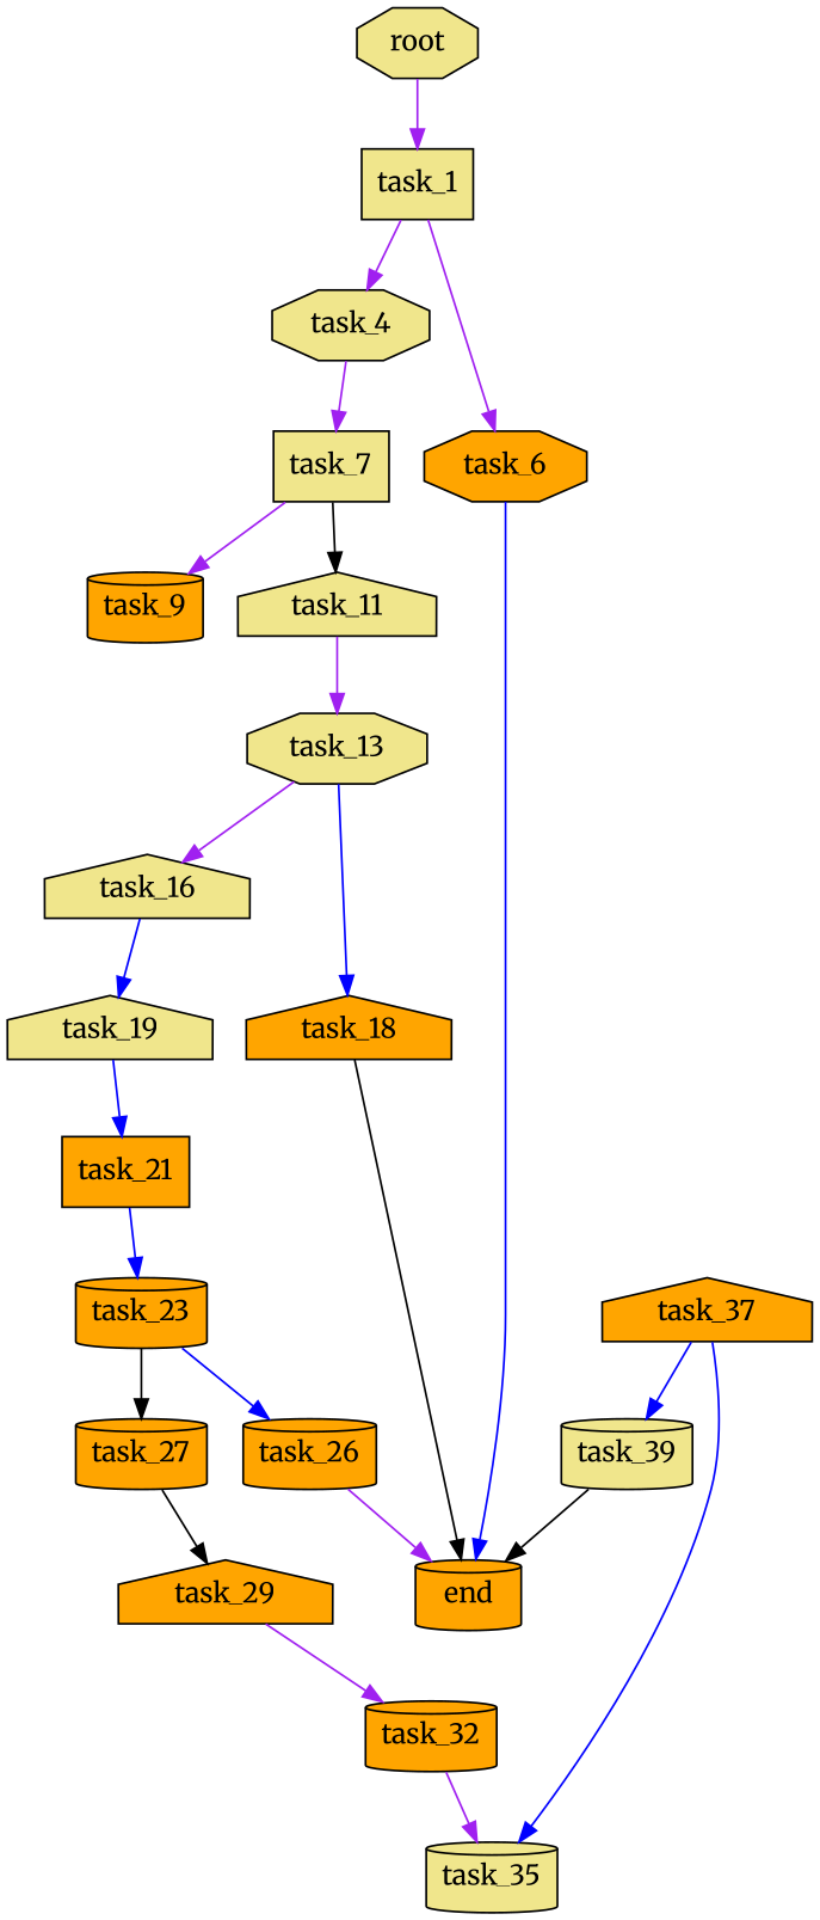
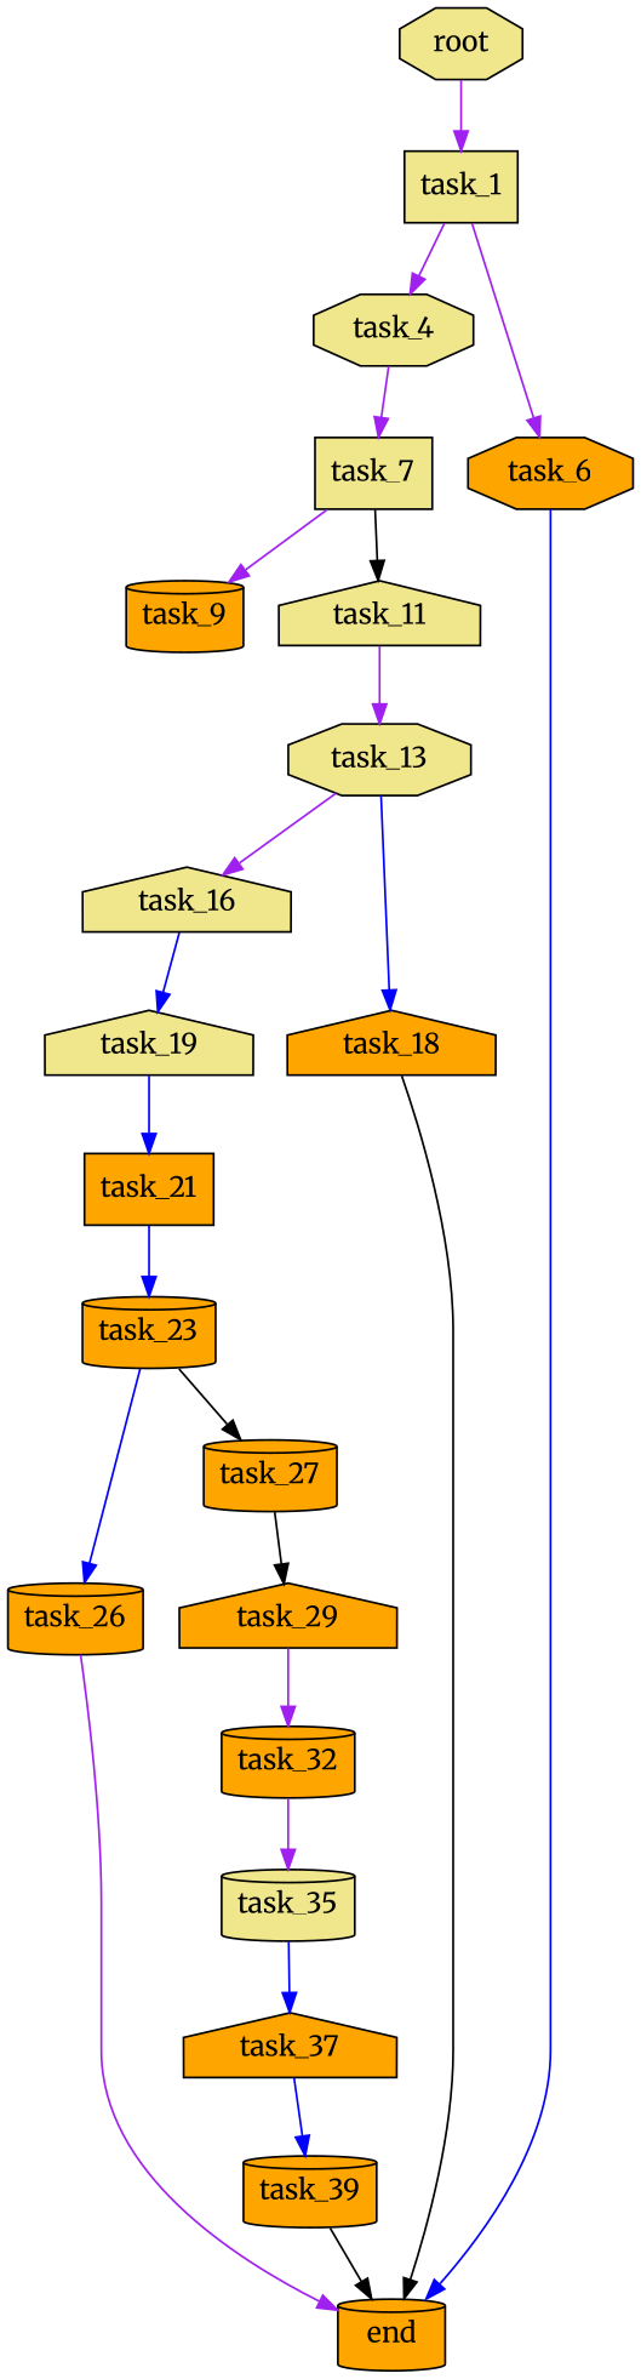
  digraph {
    fontname=Merriweather
    node [fillcolor=orange fontname=Merriweather shape=cylinder style=filled]
    edge [color=purple fontname=Merriweather]
    root [fillcolor=khaki shape=octagon]
    task_1 [fillcolor=khaki shape=box]
    task_4 [fillcolor=khaki shape=octagon]
    task_6 [shape=octagon]
    task_7 [fillcolor=khaki shape=box]
    end
    task_9
    task_11 [fillcolor=khaki shape=house]
    task_13 [fillcolor=khaki shape=octagon]
    task_16 [fillcolor=khaki shape=house]
    task_18 [shape=house]
    task_19 [fillcolor=khaki shape=house]
    task_21 [shape=box]
    task_23
    task_26
    task_27
    task_29 [shape=house]
    task_32
    task_35 [fillcolor=khaki]
    task_37 [shape=house]
-   task_39 [fillcolor=khaki]
+   task_39
    root -> task_1
    task_1 -> task_4
    task_1 -> task_6
    task_4 -> task_7
    task_6 -> end [color=blue]
    task_7 -> task_9
    task_7 -> task_11 [color=black]
    task_11 -> task_13
    task_13 -> task_16
    task_13 -> task_18 [color=blue]
    task_16 -> task_19 [color=blue]
    task_18 -> end [color=black]
    task_19 -> task_21 [color=blue]
    task_21 -> task_23 [color=blue]
    task_23 -> task_26 [color=blue]
    task_23 -> task_27 [color=black]
    task_26 -> end
    task_27 -> task_29 [color=black]
    task_29 -> task_32
    task_32 -> task_35
-   task_37 -> task_35 [color=blue]
+   task_35 -> task_37 [color=blue]
    task_37 -> task_39 [color=blue]
    task_39 -> end [color=black]
  }
